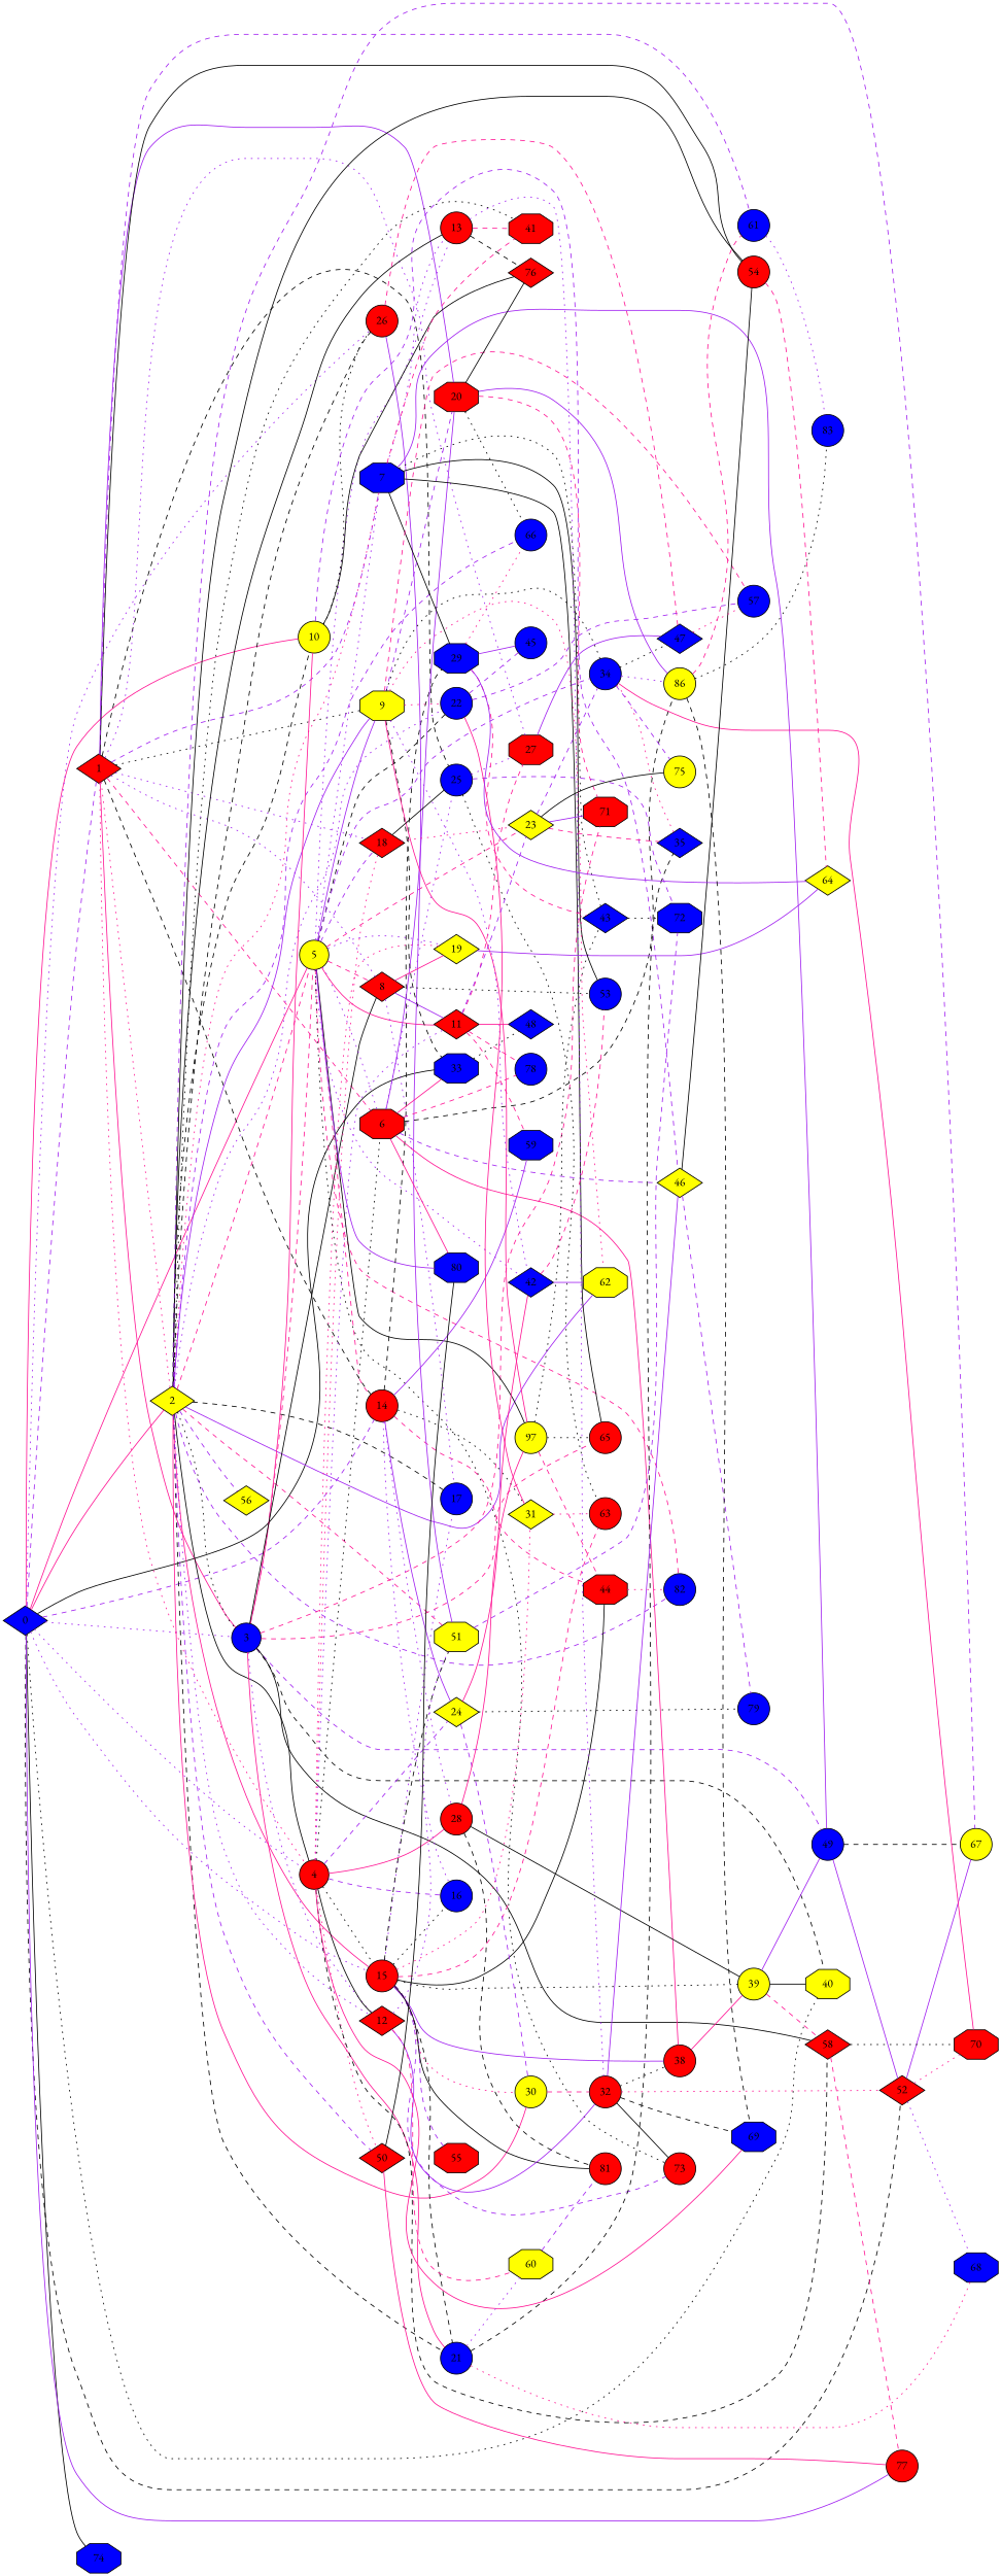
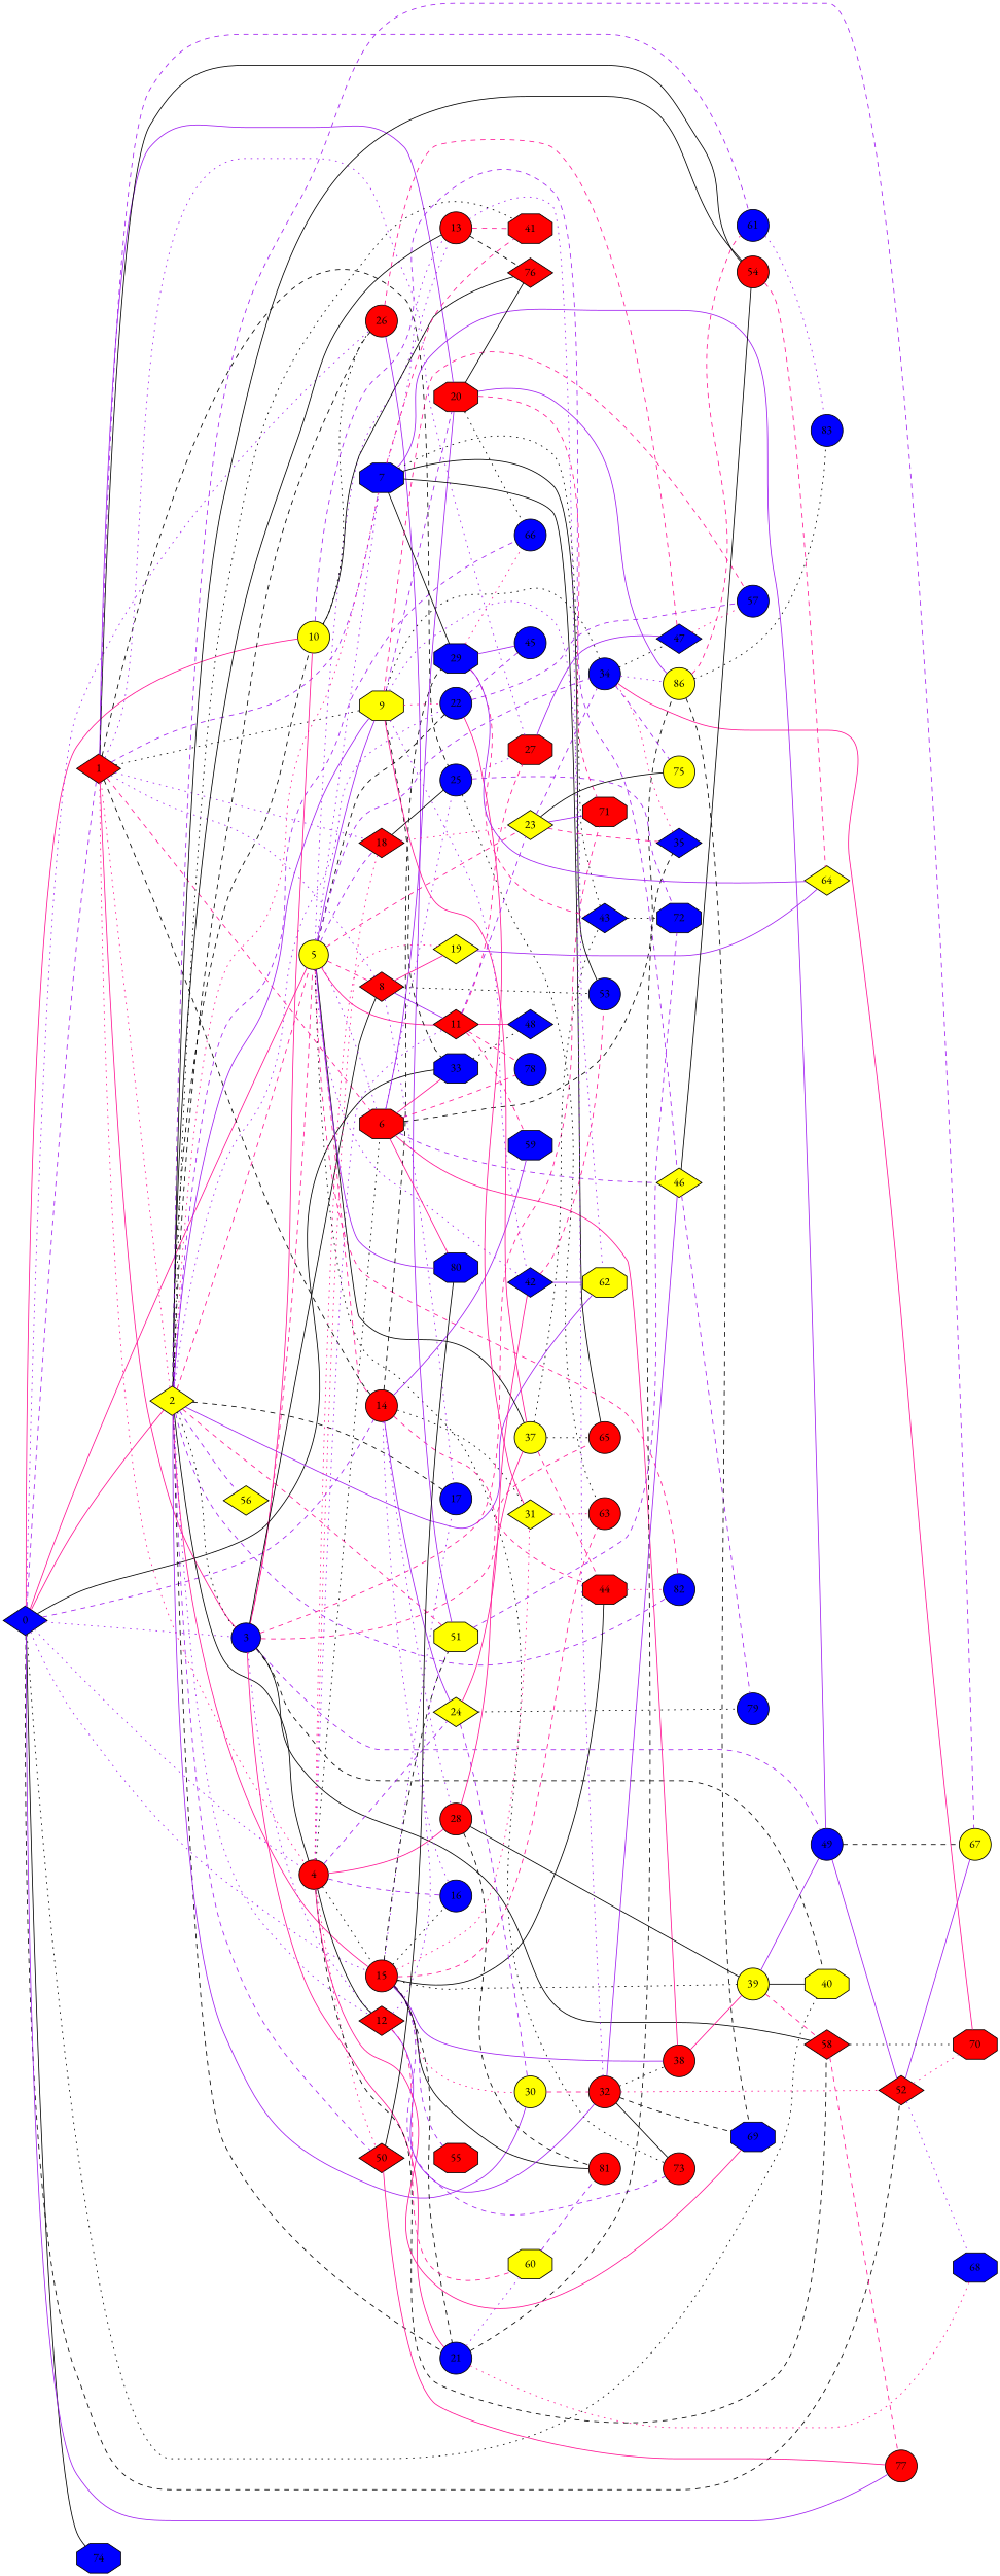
  graph {
    fontname="EB Garamond"
    rankdir=LR
    node [fillcolor=blue fontname="EB Garamond" shape=circle style=filled]
    edge [color=purple fontname="EB Garamond" style=dashed]
    0 [shape=diamond]
    1 [fillcolor=red shape=diamond]
    2 [fillcolor=yellow shape=diamond]
    3
    4 [fillcolor=red]
    5 [fillcolor=yellow]
    10 [fillcolor=yellow]
    14 [fillcolor=red]
    15 [fillcolor=red]
    26 [fillcolor=red]
    33 [shape=octagon]
    40 [fillcolor=yellow shape=octagon]
    52 [fillcolor=red shape=diamond]
    74 [shape=octagon]
    77 [fillcolor=red]
    6 [fillcolor=red shape=octagon]
    7 [shape=octagon]
    8 [fillcolor=red shape=diamond]
    9 [fillcolor=yellow shape=octagon]
    18 [fillcolor=red shape=diamond]
    20 [fillcolor=red shape=octagon]
    25
    27 [fillcolor=red shape=octagon]
    54 [fillcolor=red]
    61
    12 [fillcolor=red shape=diamond]
    13 [fillcolor=red]
    17
    21
    22
    30 [fillcolor=yellow]
    41 [fillcolor=red shape=octagon]
    50 [fillcolor=red shape=diamond]
    56 [fillcolor=yellow shape=diamond]
    62 [fillcolor=yellow shape=octagon]
    66
    67 [fillcolor=yellow]
    82
    51 [fillcolor=yellow shape=octagon]
    49
    58 [fillcolor=red shape=diamond]
    65 [fillcolor=red]
    71 [fillcolor=red shape=octagon]
    24 [fillcolor=yellow shape=diamond]
    11 [fillcolor=red shape=diamond]
    16
    19 [fillcolor=yellow shape=diamond]
    28 [fillcolor=red]
    69 [shape=octagon]
    23 [fillcolor=yellow shape=diamond]
    34
-   37 [fillcolor=yellow label=97]
+   37 [fillcolor=yellow]
    42 [shape=diamond]
    73 [fillcolor=red]
    80 [shape=octagon]
    46 [fillcolor=yellow shape=diamond]
    76 [fillcolor=red shape=diamond]
    29 [shape=octagon]
    59 [shape=octagon]
    31 [fillcolor=yellow shape=diamond]
    44 [fillcolor=red shape=octagon]
    38 [fillcolor=red]
    39 [fillcolor=yellow]
    55 [fillcolor=red shape=octagon]
    63 [fillcolor=red]
    81 [fillcolor=red]
    47 [shape=diamond]
    48 [shape=diamond]
    68 [shape=octagon]
    70 [fillcolor=red shape=octagon]
    n71 [fillcolor=yellow label=86]
    78
    43 [shape=diamond]
    53
    57
    72 [shape=octagon]
    64 [fillcolor=yellow shape=diamond]
    83
    32 [fillcolor=red]
    60 [fillcolor=yellow shape=octagon]
    35 [shape=diamond]
    45
    79
    75 [fillcolor=yellow]
    0 -- 1
    0 -- 2 [color=deeppink style=solid]
    0 -- 3 [style=dotted]
    0 -- 4 [style=dotted]
    0 -- 5 [color=deeppink style=solid]
    0 -- 10 [color=deeppink style=solid]
    0 -- 14
    0 -- 15 [style=dotted]
    0 -- 26 [style=dotted]
    0 -- 33 [color=black style=solid]
    0 -- 40 [color=black style=dotted]
    0 -- 52 [color=black]
    0 -- 74 [color=black style=solid]
    0 -- 77 [style=solid]
    1 -- 2 [color=deeppink style=dotted]
    1 -- 3 [color=deeppink style=solid]
    1 -- 4 [color=deeppink style=dotted]
    1 -- 14 [color=black]
    1 -- 6 [color=deeppink]
    1 -- 7
    1 -- 8 [style=dotted]
    1 -- 9 [color=black style=dotted]
    1 -- 18 [style=dotted]
    1 -- 20 [style=solid]
    1 -- 25 [color=black]
    1 -- 27 [style=dotted]
    1 -- 54 [color=black style=solid]
    1 -- 61
    2 -- 3 [color=black style=dotted]
    2 -- 4 [color=black style=solid]
    2 -- 5 [color=deeppink]
    2 -- 10 [color=black]
    2 -- 15 [color=deeppink style=solid]
    2 -- 26 [color=black]
    2 -- 7 [color=deeppink style=dotted]
    2 -- 9 [style=solid]
    2 -- 54 [color=black style=solid]
    2 -- 12 [style=dotted]
    2 -- 13 [color=black style=solid]
    2 -- 17 [color=black]
    2 -- 21 [color=black]
    2 -- 22 [style=dotted]
-   2 -- 30 [color=deeppink style=solid]
+   2 -- 30 [style=solid]
    2 -- 41 [color=black style=dotted]
    2 -- 50
    2 -- 56
    2 -- 62 [style=solid]
    2 -- 66
    2 -- 67
    2 -- 82
    2 -- 51 [color=deeppink]
    3 -- 5 [color=deeppink]
    3 -- 10 [color=deeppink style=solid]
    3 -- 40 [color=black]
    3 -- 8 [color=black style=solid]
    3 -- 12 [style=dotted]
    3 -- 21 [color=deeppink style=solid]
    3 -- 49
    3 -- 58 [color=black style=solid]
    3 -- 65 [color=deeppink]
    3 -- 71 [color=deeppink]
    4 -- 15 [color=black style=dotted]
    4 -- 6 [color=black style=dotted]
    4 -- 18 [color=deeppink style=dotted]
    4 -- 12 [color=black style=solid]
    4 -- 50 [color=deeppink style=dotted]
    4 -- 58 [color=black]
    4 -- 24
    4 -- 11 [style=dotted]
    4 -- 16
    4 -- 19 [color=deeppink style=dotted]
    4 -- 28 [color=deeppink style=solid]
    4 -- 69 [color=deeppink style=solid]
    5 -- 14 [color=deeppink]
    5 -- 6 [style=dotted]
    5 -- 7 [style=dotted]
    5 -- 8 [color=deeppink]
    5 -- 9 [style=solid]
    5 -- 18
    5 -- 13 [style=dotted]
    5 -- 22 [color=black]
    5 -- 82 [color=deeppink]
    5 -- 11 [color=deeppink style=solid]
-   5 -- 19 [style=dotted]
    5 -- 23 [color=deeppink]
    5 -- 34
    5 -- 37 [color=black style=solid]
    5 -- 42 [style=dotted]
    5 -- 73 [color=black style=dotted]
    5 -- 80 [style=solid]
    10 -- 26 [color=black style=dotted]
    10 -- 46
    10 -- 76 [color=black style=solid]
    14 -- 24 [style=solid]
    14 -- 16 [style=dotted]
    14 -- 28 [style=dotted]
    14 -- 29 [color=black]
    14 -- 59 [style=solid]
    14 -- 31 [color=black style=dotted]
    14 -- 44 [color=deeppink]
    15 -- 17 [style=dotted]
    15 -- 21 [color=black]
    15 -- 30 [color=deeppink style=dotted]
    15 -- 51 [color=black]
    15 -- 16 [color=black style=dotted]
    15 -- 73
    15 -- 31 [color=deeppink style=dotted]
    15 -- 44 [color=black style=solid]
    15 -- 38 [style=solid]
    15 -- 39 [color=black style=dotted]
    15 -- 55
    15 -- 63 [color=deeppink]
    15 -- 81 [color=black style=solid]
    26 -- 51 [style=solid]
    26 -- 47 [color=deeppink]
    33 -- 48 [color=black style=dotted]
    52 -- 67 [style=solid]
    52 -- 68 [style=dotted]
    52 -- 70 [color=deeppink style=dotted]
    6 -- 33 [color=deeppink style=solid]
    6 -- 20 [style=solid]
    6 -- 25 [style=dotted]
    6 -- 80 [color=deeppink style=solid]
    6 -- 46
    6 -- 38 [color=deeppink style=solid]
    6 -- n71 [color=black]
    6 -- 78 [color=deeppink]
    7 -- 13 [style=dotted]
    7 -- 41 [color=deeppink]
    7 -- 49 [style=solid]
    7 -- 65 [color=black style=solid]
    7 -- 29 [color=black style=solid]
    7 -- 43 [color=black style=dotted]
    7 -- 53 [color=black style=solid]
    8 -- 17 [style=dotted]
    8 -- 11 [style=solid]
    8 -- 19 [color=deeppink style=solid]
    8 -- 53 [color=black style=dotted]
    9 -- 33 [color=black]
    9 -- 20
    9 -- 22 [color=deeppink style=dotted]
-   9 -- 62 [color=deeppink style=dotted]
+   9 -- 62 [style=dotted]
    9 -- 34 [color=black style=dotted]
    9 -- 37 [color=deeppink style=solid]
    9 -- 42 [style=dotted]
    9 -- 57 [color=deeppink]
    18 -- 25 [color=black style=solid]
    18 -- 23 [color=deeppink style=dotted]
    20 -- 66 [color=black style=dotted]
    20 -- 71 [color=deeppink]
    20 -- 76 [color=black style=solid]
    20 -- n71 [style=solid]
    25 -- 27 [style=dotted]
    25 -- 63 [color=black style=dotted]
    25 -- 72
    27 -- 47 [style=solid]
    54 -- 64 [color=deeppink]
    61 -- 83 [style=dotted]
    12 -- 51 [style=dotted]
    12 -- 32 [style=solid]
    12 -- 60 [color=deeppink]
    13 -- 41 [color=deeppink]
    13 -- 76 [color=black]
    13 -- 32 [style=dotted]
    21 -- 68 [color=deeppink style=dotted]
    21 -- 60 [style=dotted]
    21 -- 35 [color=black]
    22 -- 31 [color=deeppink style=solid]
    22 -- 57
    22 -- 45
    30 -- 32 [color=deeppink]
    50 -- 77 [color=deeppink style=solid]
    50 -- 80 [color=black style=solid]
    51 -- 72
    49 -- 52 [style=solid]
    49 -- 67 [color=black]
    58 -- 77 [color=deeppink]
    58 -- 70 [color=black style=dotted]
    24 -- 30
    24 -- 42 [color=deeppink style=solid]
    24 -- 79 [color=black style=dotted]
    11 -- 27 [color=deeppink]
    11 -- 23
    11 -- 59 [color=deeppink]
    11 -- 48 [color=deeppink style=solid]
    11 -- 78 [color=deeppink]
    19 -- 64 [style=solid]
    28 -- 37 [color=deeppink style=solid]
    28 -- 39 [color=black style=solid]
    28 -- 81 [color=black]
    23 -- 71 [style=solid]
    23 -- 34
    23 -- 35 [color=deeppink]
    23 -- 75 [color=black style=solid]
    34 -- 47 [color=black style=dotted]
    34 -- 70 [color=deeppink style=solid]
    34 -- n71 [style=dotted]
    34 -- 35 [color=deeppink style=dotted]
    34 -- 75
    37 -- 65 [color=black style=dotted]
    37 -- 44 [color=deeppink]
    37 -- 43 [color=black style=dotted]
    42 -- 62 [style=solid]
    42 -- 53 [color=deeppink]
    46 -- 54 [color=black style=solid]
    46 -- 79
    29 -- 66 [color=deeppink style=dotted]
    29 -- 43 [color=deeppink]
    29 -- 64 [style=solid]
    29 -- 45 [style=solid]
    31 -- 63 [color=deeppink style=dotted]
    44 -- 82 [color=deeppink style=dotted]
    38 -- 39 [color=deeppink style=solid]
    39 -- 40 [color=black style=solid]
    39 -- 49 [style=solid]
    39 -- 58 [color=deeppink]
    47 -- 57 [color=deeppink style=dotted]
    n71 -- 61 [color=deeppink]
    n71 -- 69 [color=black]
    n71 -- 83 [color=black style=dotted]
    43 -- 72 [color=black style=dotted]
    32 -- 52 [color=deeppink style=dotted]
    32 -- 69 [color=black]
    32 -- 73 [color=black style=solid]
    32 -- 46 [style=solid]
    32 -- 38 [color=black style=dotted]
    60 -- 81
  }
